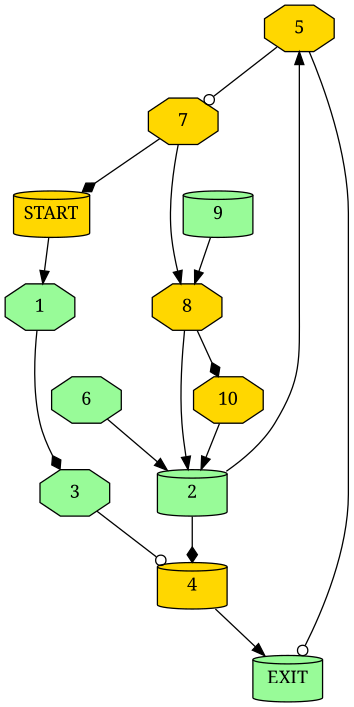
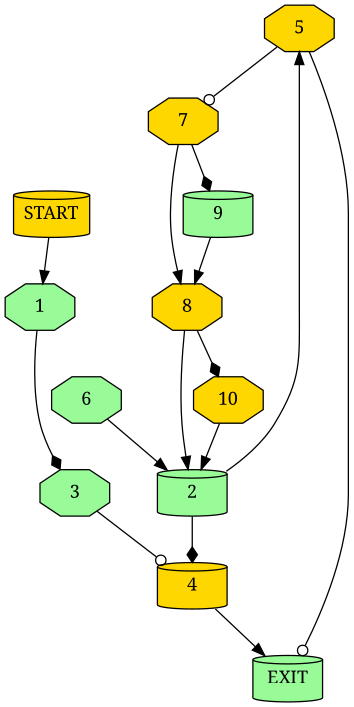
  digraph {
    fontname="Noto Serif"
    node [fillcolor=gold fontname="Noto Serif" shape=octagon style=filled]
    edge [arrowhead=normal fontname="Noto Serif"]
    n1 [label=START shape=cylinder]
    1 [fillcolor=palegreen]
    3 [fillcolor=palegreen]
    n4 [fillcolor=palegreen label=EXIT shape=cylinder]
    2 [fillcolor=palegreen shape=cylinder]
    4 [shape=cylinder]
    5
    7
    6 [fillcolor=palegreen]
    8
    9 [fillcolor=palegreen shape=cylinder]
    10
    n1 -> 1
    1 -> 3 [arrowhead=diamond]
    3 -> 4 [arrowhead=odot]
    2 -> 4 [arrowhead=diamond]
    2 -> 5
    4 -> n4
    5 -> n4 [arrowhead=odot]
    5 -> 7 [arrowhead=odot]
    7 -> 8
-   7 -> n1 [arrowhead=diamond]
+   7 -> 9 [arrowhead=diamond]
    6 -> 2
    8 -> 2
    8 -> 10 [arrowhead=diamond]
    9 -> 8
    10 -> 2
  }
